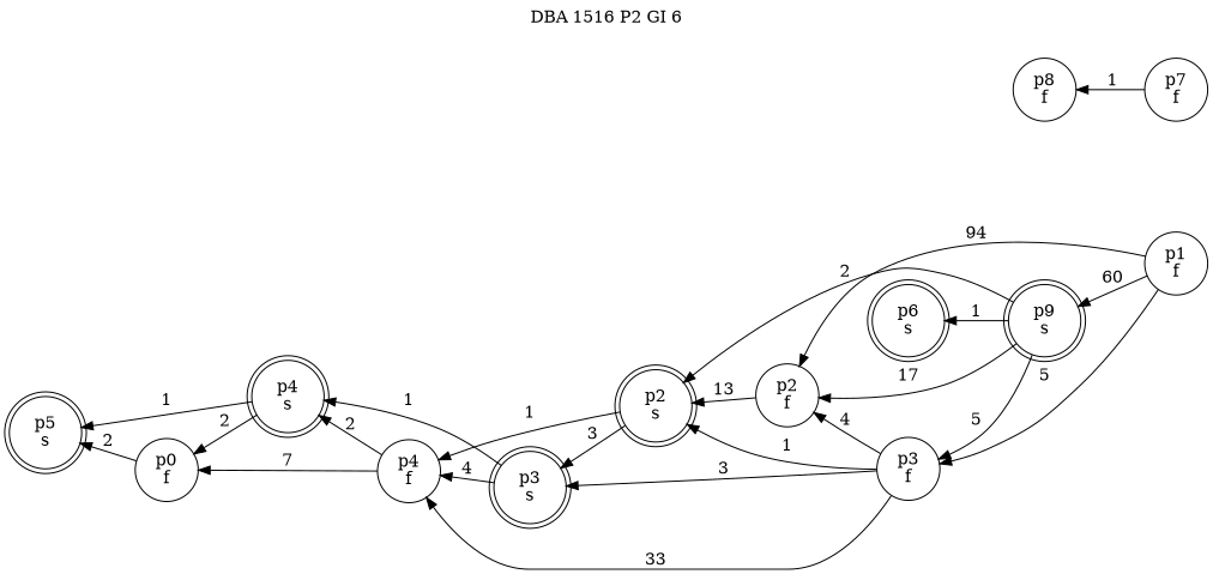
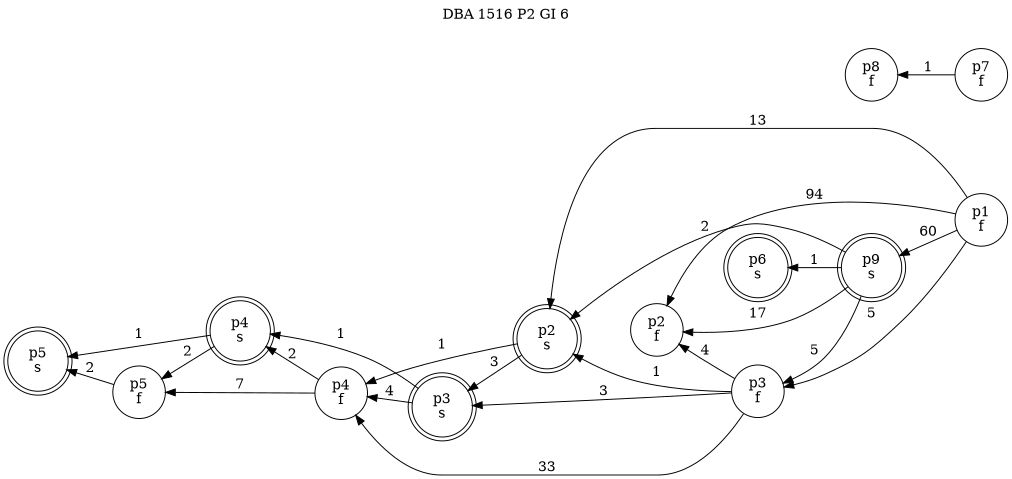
  digraph {
    label=" DBA 1516 P2 GI 6 "
    labelloc=tl
    rankdir=RL
    node [shape=circle]
    n1 [label="p1\nf"]
    n2 [label="p2\nf"]
    n3 [label="p9\ns" shape=doublecircle]
    n4 [label="p3\nf"]
    n5 [label="p2\ns" shape=doublecircle]
    n6 [label="p6\ns" shape=doublecircle]
    n7 [label="p4\nf"]
    n8 [label="p3\ns" shape=doublecircle]
-   n9 [label="p0\nf"]
+   n9 [label="p5\nf"]
    n10 [label="p4\ns" shape=doublecircle]
    n11 [label="p5\ns" shape=doublecircle]
    n12 [label="p7\nf"]
    n13 [label="p8\nf"]
    n1 -> n2 [label=94]
    n1 -> n3 [label=60]
    n1 -> n4 [label=5]
-   n2 -> n5 [label=13]
+   n1 -> n5 [label=13]
    n3 -> n2 [label=17]
    n3 -> n4 [label=5]
    n3 -> n5 [label=2]
    n3 -> n6 [label=1]
    n4 -> n2 [label=4]
    n4 -> n5 [label=1]
    n4 -> n7 [label=33]
    n4 -> n8 [label=3]
    n5 -> n7 [label=1]
    n5 -> n8 [label=3]
    n7 -> n9 [label=7]
    n7 -> n10 [label=2]
    n8 -> n7 [label=4]
    n8 -> n10 [label=1]
    n9 -> n11 [label=2]
    n10 -> n9 [label=2]
    n10 -> n11 [label=1]
    n12 -> n13 [label=1]
  }
